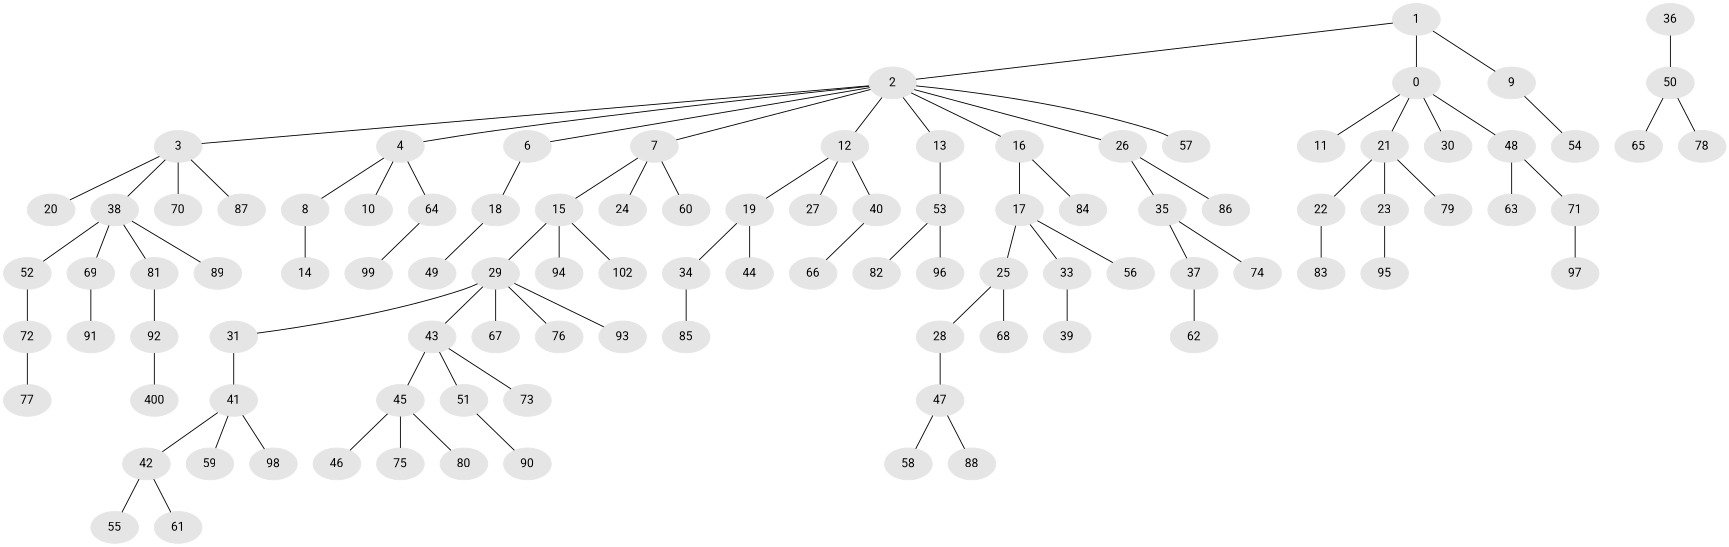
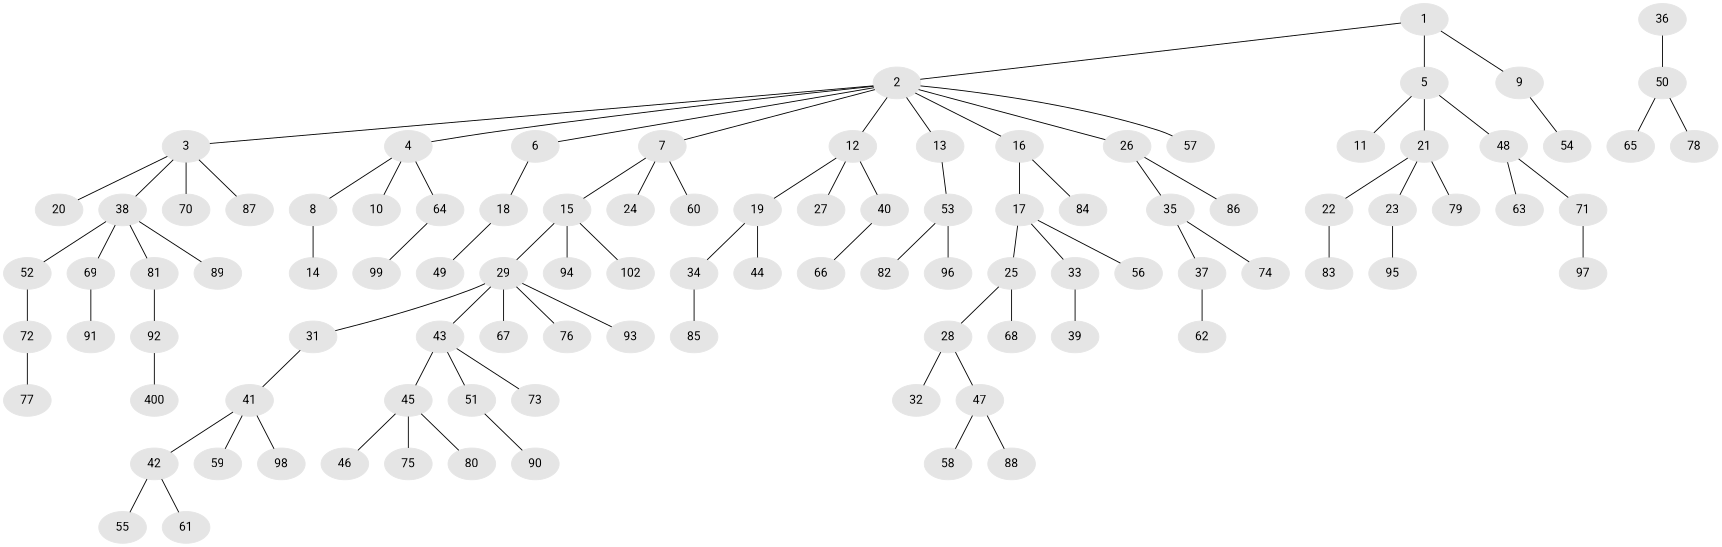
  graph {
    fontname=Roboto
    node [color=gray90 fontname=Roboto style=filled]
    edge [fontname=Roboto]
    1
    2
-   5 [label=0]
+   5
    9
    3
    4
    6
    7
    12
    13
    16
    26
    57
    11
    21
-   30
    48
    54
    20
    38
    70
    87
    8
    10
    64
    18
    15
    24
    60
    19
    27
    40
    53
    17
    84
    35
    86
    36
    50
    52
    69
    81
    89
    14
    99
    22
    23
    79
    63
    71
    49
    29
    94
    102
    34
    44
    66
    82
    96
    31
    43
    67
    76
    93
    25
    33
    56
    28
    68
    39
    85
    83
    95
+   32
    47
    37
    74
    58
    88
    41
    45
    51
    73
    42
    59
    98
    62
    65
    78
    72
    91
    92
    55
    61
    46
    75
    80
    90
    97
    77
    n101 [label=400]
    1 -- 2
    1 -- 5
    1 -- 9
    2 -- 3
    2 -- 4
    2 -- 6
    2 -- 7
    2 -- 12
    2 -- 13
    2 -- 16
    2 -- 26
    2 -- 57
    5 -- 11
    5 -- 21
-   5 -- 30
    5 -- 48
    9 -- 54
    3 -- 20
    3 -- 38
    3 -- 70
    3 -- 87
    4 -- 8
    4 -- 10
    4 -- 64
    6 -- 18
    7 -- 15
    7 -- 24
    7 -- 60
    12 -- 19
    12 -- 27
    12 -- 40
    13 -- 53
    16 -- 17
    16 -- 84
    26 -- 35
    26 -- 86
    21 -- 22
    21 -- 23
    21 -- 79
    48 -- 63
    48 -- 71
    38 -- 52
    38 -- 69
    38 -- 81
    38 -- 89
    8 -- 14
    64 -- 99
    18 -- 49
    15 -- 29
    15 -- 94
    15 -- 102
    19 -- 34
    19 -- 44
    40 -- 66
    53 -- 82
    53 -- 96
    17 -- 25
    17 -- 33
    17 -- 56
    35 -- 37
    35 -- 74
    36 -- 50
    50 -- 65
    50 -- 78
    52 -- 72
    69 -- 91
    81 -- 92
    22 -- 83
    23 -- 95
    71 -- 97
    29 -- 31
    29 -- 43
    29 -- 67
    29 -- 76
    29 -- 93
    34 -- 85
    31 -- 41
    43 -- 45
    43 -- 51
    43 -- 73
    25 -- 28
    25 -- 68
    33 -- 39
+   28 -- 32
    28 -- 47
    47 -- 58
    47 -- 88
    37 -- 62
    41 -- 42
    41 -- 59
    41 -- 98
    45 -- 46
    45 -- 75
    45 -- 80
    51 -- 90
    42 -- 55
    42 -- 61
    72 -- 77
    92 -- n101
  }
